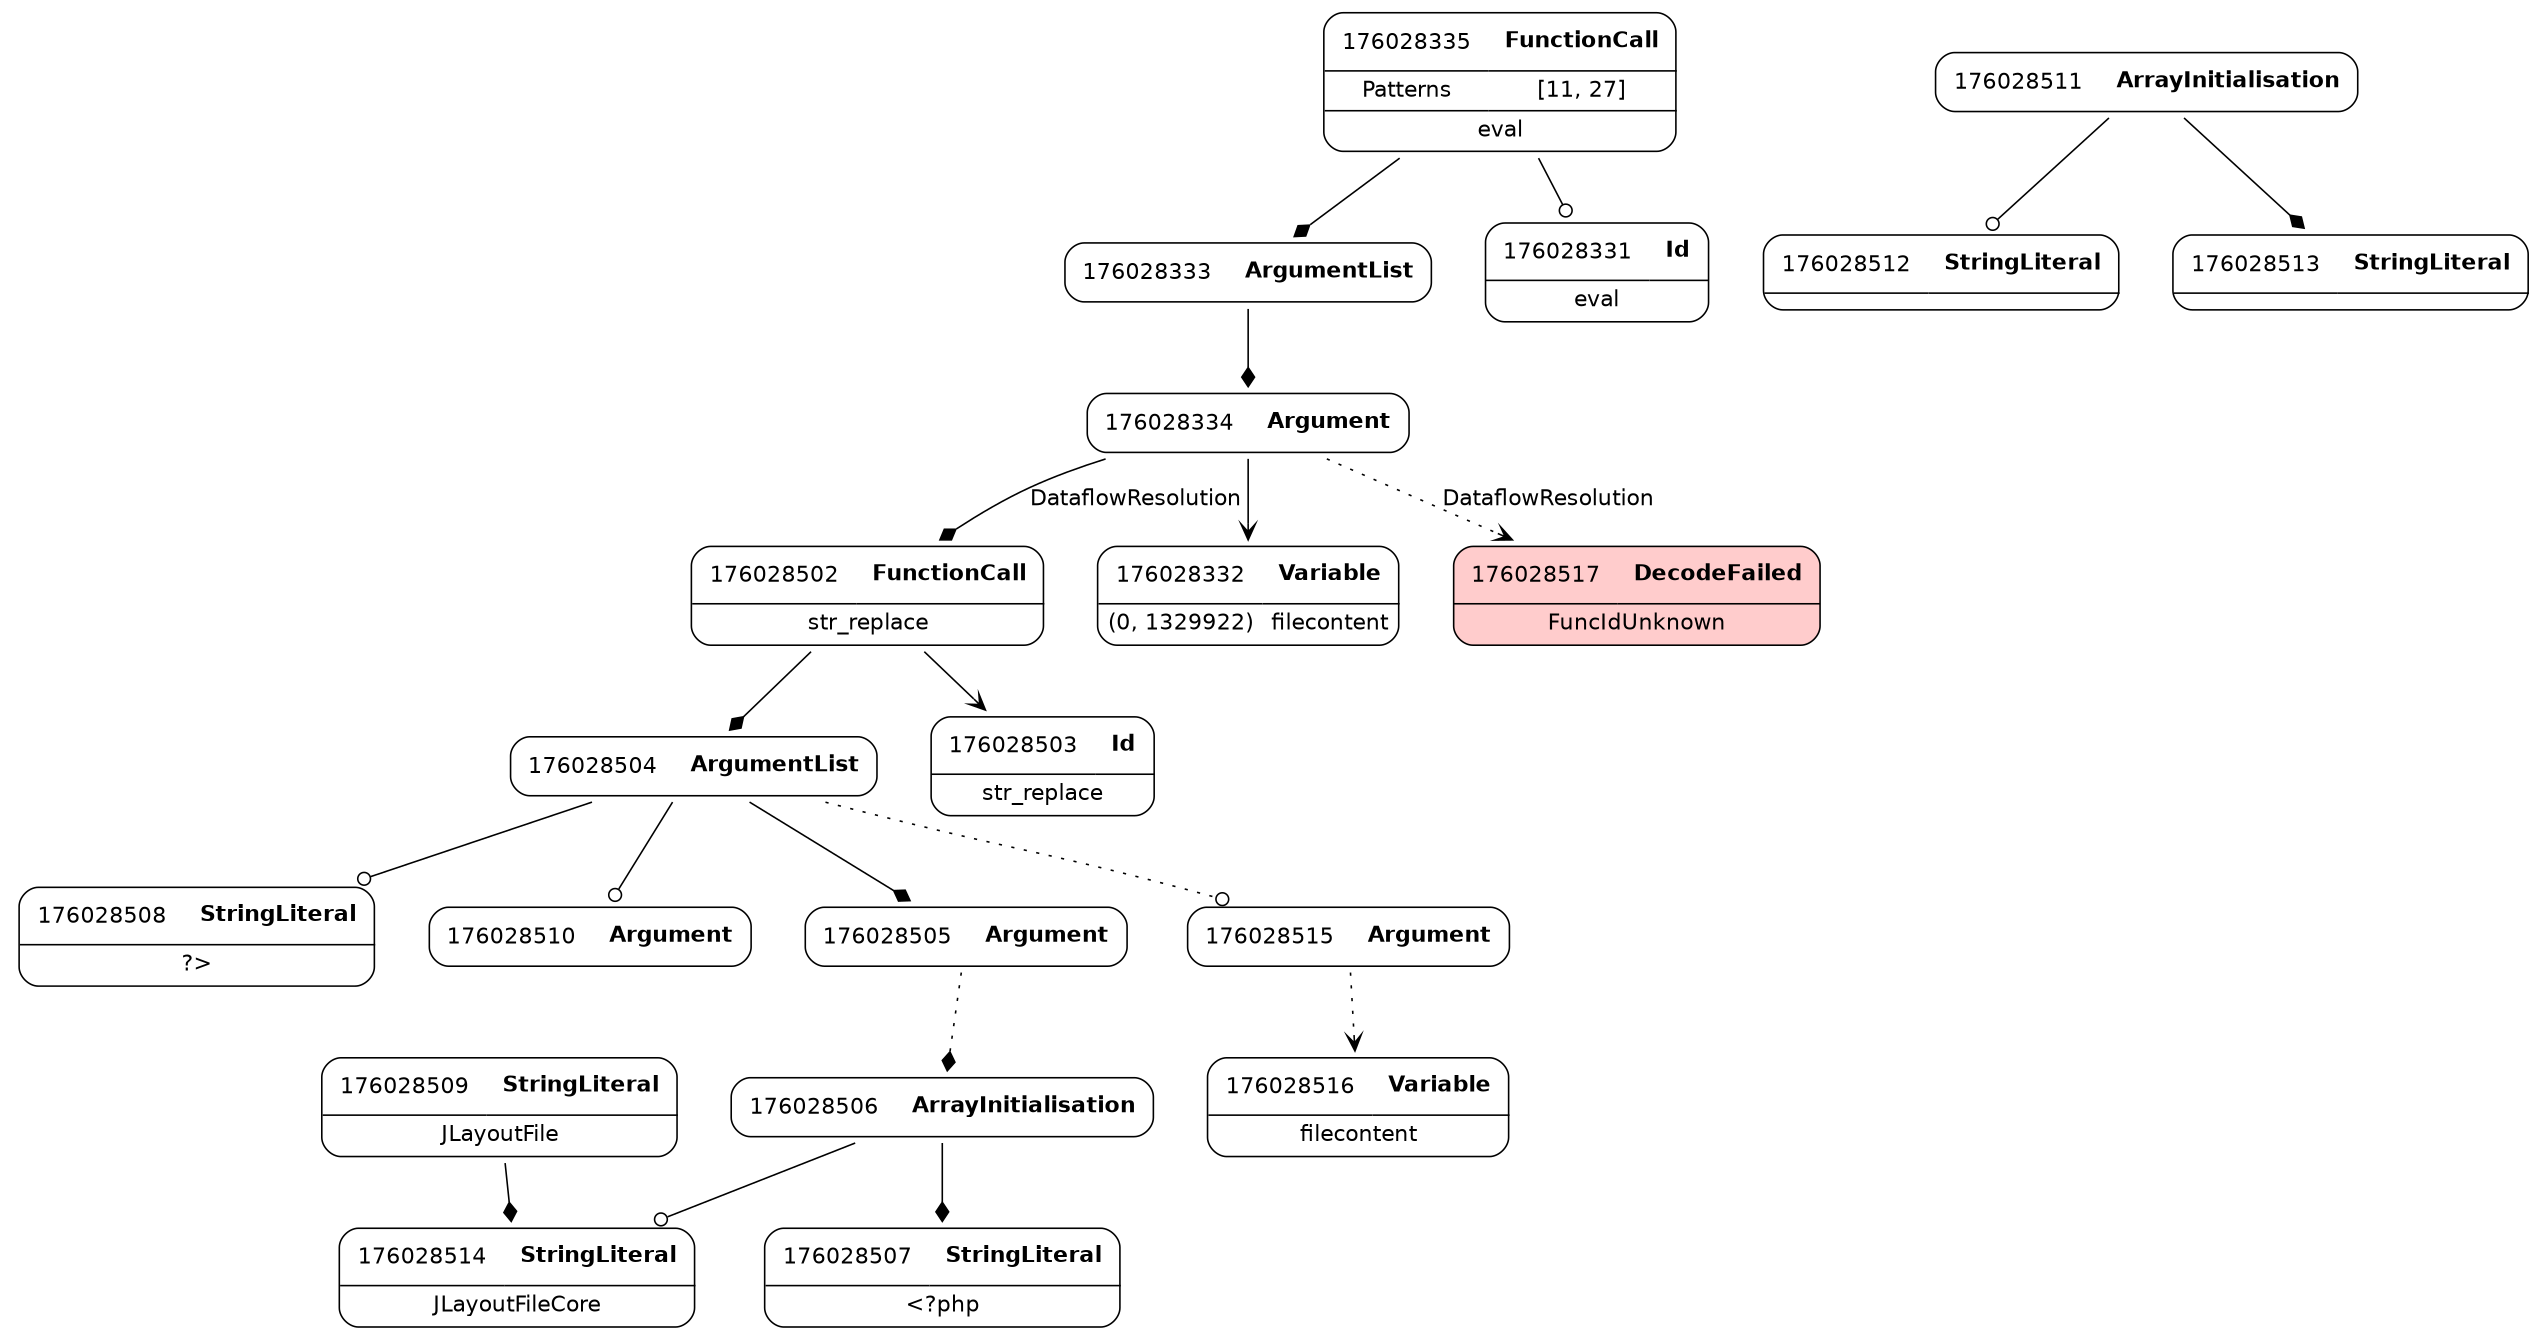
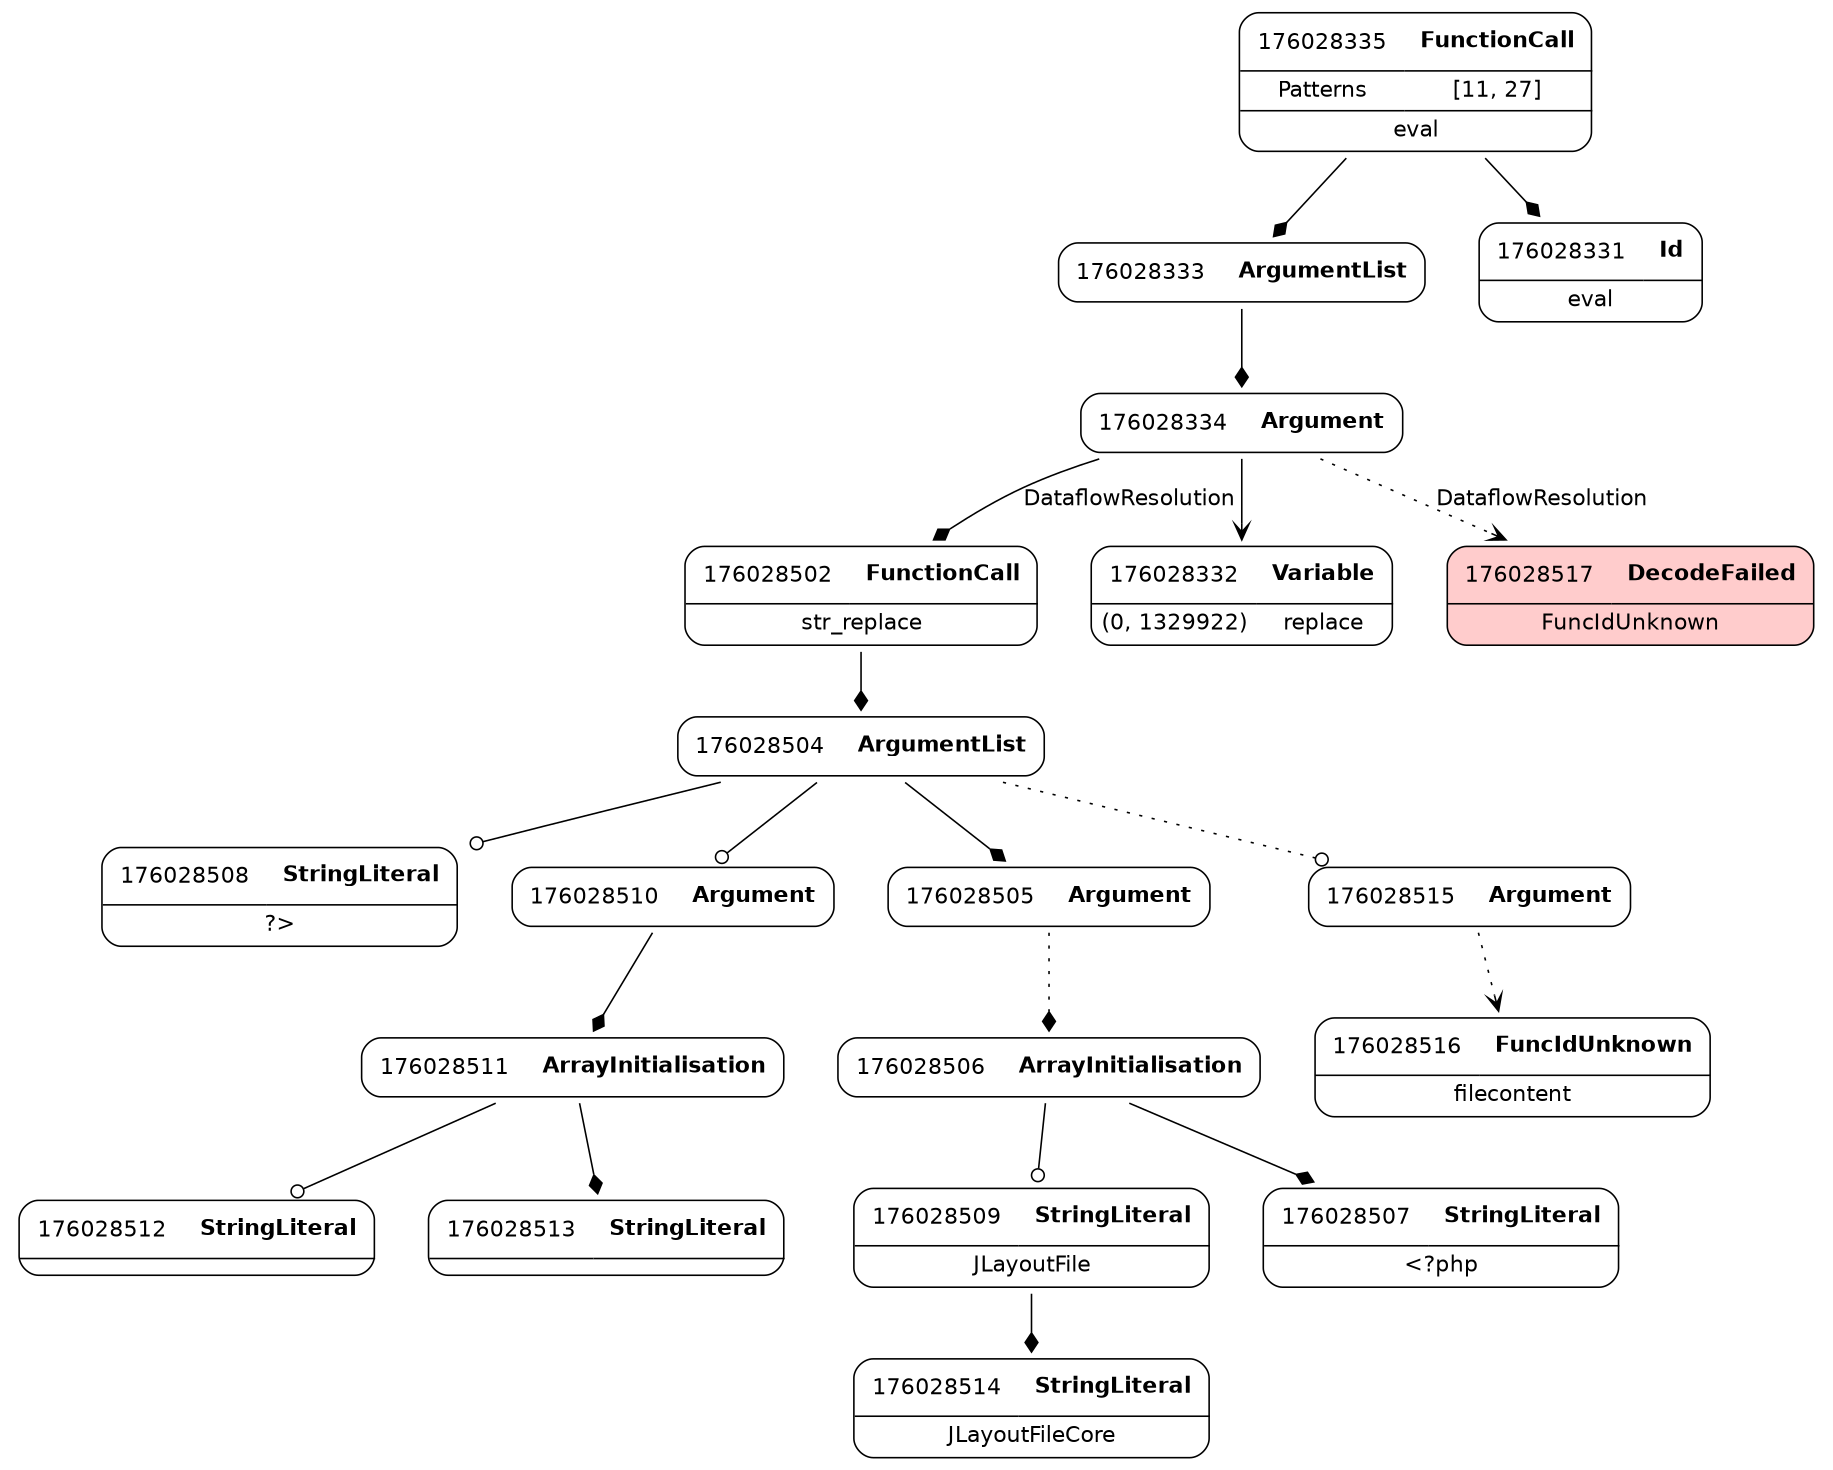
  digraph {
    fontname="DejaVu Sans"
    node [fontname="DejaVu Sans" shape=none]
    edge [arrowhead=diamond fontname="DejaVu Sans" weight=2]
    n1 [label=<<TABLE border='1' cellspacing='0' cellpadding='10' style='rounded' ><TR><TD border='0'>176028509</TD><TD border='0'><B>StringLiteral</B></TD></TR><HR/><TR><TD border='0' cellpadding='5' colspan='2'> JLayoutFile </TD></TR></TABLE>>]
    n2 [label=<<TABLE border='1' cellspacing='0' cellpadding='10' style='rounded' ><TR><TD border='0'>176028514</TD><TD border='0'><B>StringLiteral</B></TD></TR><HR/><TR><TD border='0' cellpadding='5' colspan='2'> JLayoutFileCore </TD></TR></TABLE>>]
    n3 [label=<<TABLE border='1' cellspacing='0' cellpadding='10' style='rounded' ><TR><TD border='0'>176028508</TD><TD border='0'><B>StringLiteral</B></TD></TR><HR/><TR><TD border='0' cellpadding='5' colspan='2'>?&gt;</TD></TR></TABLE>>]
    n4 [label=<<TABLE border='1' cellspacing='0' cellpadding='10' style='rounded' ><TR><TD border='0'>176028511</TD><TD border='0'><B>ArrayInitialisation</B></TD></TR></TABLE>>]
    n5 [label=<<TABLE border='1' cellspacing='0' cellpadding='10' style='rounded' ><TR><TD border='0'>176028512</TD><TD border='0'><B>StringLiteral</B></TD></TR><HR/><TR><TD border='0' cellpadding='5' colspan='2'></TD></TR></TABLE>>]
    n6 [label=<<TABLE border='1' cellspacing='0' cellpadding='10' style='rounded' ><TR><TD border='0'>176028513</TD><TD border='0'><B>StringLiteral</B></TD></TR><HR/><TR><TD border='0' cellpadding='5' colspan='2'></TD></TR></TABLE>>]
    n7 [label=<<TABLE border='1' cellspacing='0' cellpadding='10' style='rounded' ><TR><TD border='0'>176028510</TD><TD border='0'><B>Argument</B></TD></TR></TABLE>>]
    n8 [label=<<TABLE border='1' cellspacing='0' cellpadding='10' style='rounded' ><TR><TD border='0'>176028505</TD><TD border='0'><B>Argument</B></TD></TR></TABLE>>]
    n9 [label=<<TABLE border='1' cellspacing='0' cellpadding='10' style='rounded' ><TR><TD border='0'>176028506</TD><TD border='0'><B>ArrayInitialisation</B></TD></TR></TABLE>>]
    n10 [label=<<TABLE border='1' cellspacing='0' cellpadding='10' style='rounded' ><TR><TD border='0'>176028507</TD><TD border='0'><B>StringLiteral</B></TD></TR><HR/><TR><TD border='0' cellpadding='5' colspan='2'>&lt;?php</TD></TR></TABLE>>]
    n11 [label=<<TABLE border='1' cellspacing='0' cellpadding='10' style='rounded' ><TR><TD border='0'>176028504</TD><TD border='0'><B>ArgumentList</B></TD></TR></TABLE>>]
    n12 [label=<<TABLE border='1' cellspacing='0' cellpadding='10' style='rounded' ><TR><TD border='0'>176028515</TD><TD border='0'><B>Argument</B></TD></TR></TABLE>>]
-   n13 [label=<<TABLE border='1' cellspacing='0' cellpadding='10' style='rounded' ><TR><TD border='0'>176028516</TD><TD border='0'><B>Variable</B></TD></TR><HR/><TR><TD border='0' cellpadding='5' colspan='2'>filecontent</TD></TR></TABLE>>]
-   n14 [label=<<TABLE border='1' cellspacing='0' cellpadding='10' style='rounded' ><TR><TD border='0'>176028503</TD><TD border='0'><B>Id</B></TD></TR><HR/><TR><TD border='0' cellpadding='5' colspan='2'>str_replace</TD></TR></TABLE>>]
+   n13 [label=<<TABLE border='1' cellspacing='0' cellpadding='10' style='rounded' ><TR><TD border='0'>176028516</TD><TD border='0'><B>FuncIdUnknown</B></TD></TR><HR/><TR><TD border='0' cellpadding='5' colspan='2'>filecontent</TD></TR></TABLE>>]
    n15 [label=<<TABLE border='1' cellspacing='0' cellpadding='10' style='rounded' ><TR><TD border='0'>176028502</TD><TD border='0'><B>FunctionCall</B></TD></TR><HR/><TR><TD border='0' cellpadding='5' colspan='2'>str_replace</TD></TR></TABLE>>]
    n16 [label=<<TABLE border='1' cellspacing='0' cellpadding='10' style='rounded' ><TR><TD border='0'>176028333</TD><TD border='0'><B>ArgumentList</B></TD></TR></TABLE>>]
    n17 [label=<<TABLE border='1' cellspacing='0' cellpadding='10' style='rounded' ><TR><TD border='0'>176028334</TD><TD border='0'><B>Argument</B></TD></TR></TABLE>>]
-   n18 [label=<<TABLE border='1' cellspacing='0' cellpadding='10' style='rounded' ><TR><TD border='0'>176028332</TD><TD border='0'><B>Variable</B></TD></TR><HR/><TR><TD border='0' cellpadding='5'>(0, 1329922)</TD><TD border='0' cellpadding='5'>filecontent</TD></TR></TABLE>>]
+   n18 [label=<<TABLE border='1' cellspacing='0' cellpadding='10' style='rounded' ><TR><TD border='0'>176028332</TD><TD border='0'><B>Variable</B></TD></TR><HR/><TR><TD border='0' cellpadding='5'>(0, 1329922)</TD><TD border='0' cellpadding='5'>replace</TD></TR></TABLE>>]
    n19 [label=<<TABLE border='1' cellspacing='0' cellpadding='10' style='rounded' bgcolor='#FFCCCC' ><TR><TD border='0'>176028517</TD><TD border='0'><B>DecodeFailed</B></TD></TR><HR/><TR><TD border='0' cellpadding='5' colspan='2'>FuncIdUnknown</TD></TR></TABLE>>]
    n20 [label=<<TABLE border='1' cellspacing='0' cellpadding='10' style='rounded' ><TR><TD border='0'>176028335</TD><TD border='0'><B>FunctionCall</B></TD></TR><HR/><TR><TD border='0' cellpadding='5'>Patterns</TD><TD border='0' cellpadding='5'>[11, 27]</TD></TR><HR/><TR><TD border='0' cellpadding='5' colspan='2'>eval</TD></TR></TABLE>>]
    n21 [label=<<TABLE border='1' cellspacing='0' cellpadding='10' style='rounded' ><TR><TD border='0'>176028331</TD><TD border='0'><B>Id</B></TD></TR><HR/><TR><TD border='0' cellpadding='5' colspan='2'>eval</TD></TR></TABLE>>]
    n1 -> n2
    n4 -> n5 [arrowhead=odot]
    n4 -> n6
+   n7 -> n4
    n8 -> n9 [style=dotted]
-   n9 -> n2 [arrowhead=odot]
+   n9 -> n1 [arrowhead=odot]
    n9 -> n10
    n11 -> n3 [arrowhead=odot]
    n11 -> n7 [arrowhead=odot]
    n11 -> n8
    n11 -> n12 [arrowhead=odot style=dotted]
    n12 -> n13 [arrowhead=vee style=dotted]
    n15 -> n11
-   n15 -> n14 [arrowhead=vee]
    n16 -> n17
    n17 -> n15 [label=DataflowResolution style=solid weight=""]
    n17 -> n18 [arrowhead=vee]
    n17 -> n19 [arrowhead=vee label=DataflowResolution style=dotted weight=""]
    n20 -> n16
-   n20 -> n21 [arrowhead=odot]
+   n20 -> n21
  }
